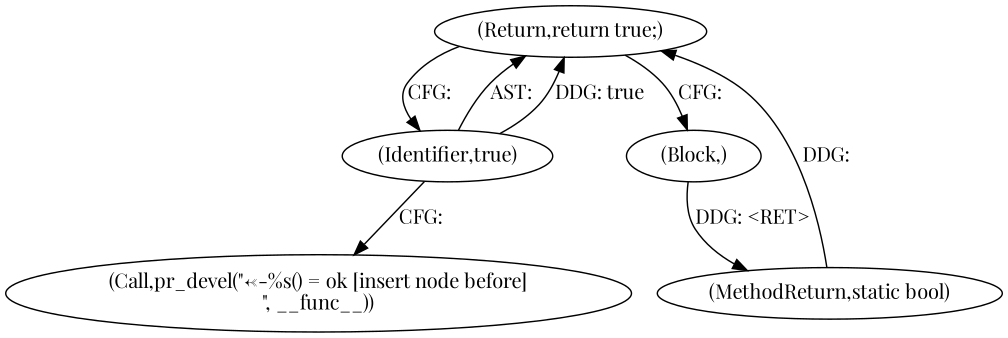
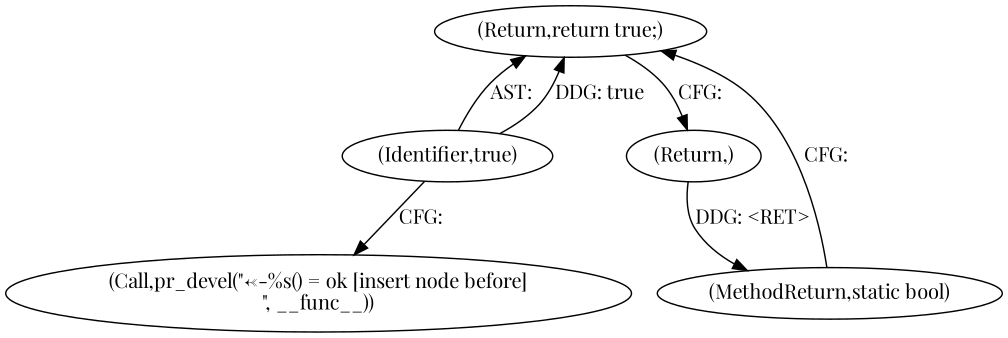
  digraph {
    fontname="Playfair Display"
    node [fontname="Playfair Display"]
    edge [fontname="Playfair Display"]
    n1 [label="(Return,return true;)"]
    n2 [label="(Identifier,true)"]
-   n3 [label="(Block,)"]
+   n3 [label="(Return,)"]
    n4 [label="(Call,pr_devel(\"<--%s() = ok [insert node before]\n\", __func__))"]
    n5 [label="(MethodReturn,static bool)"]
-   n1 -> n2 [label="CFG: "]
    n1 -> n3 [label="CFG: "]
    n2 -> n1 [label="AST: "]
    n2 -> n1 [label="DDG: true"]
    n2 -> n4 [label="CFG: "]
    n3 -> n5 [label="DDG: <RET>"]
-   n5 -> n1 [label="DDG: "]
+   n5 -> n1 [label="CFG: "]
  }
